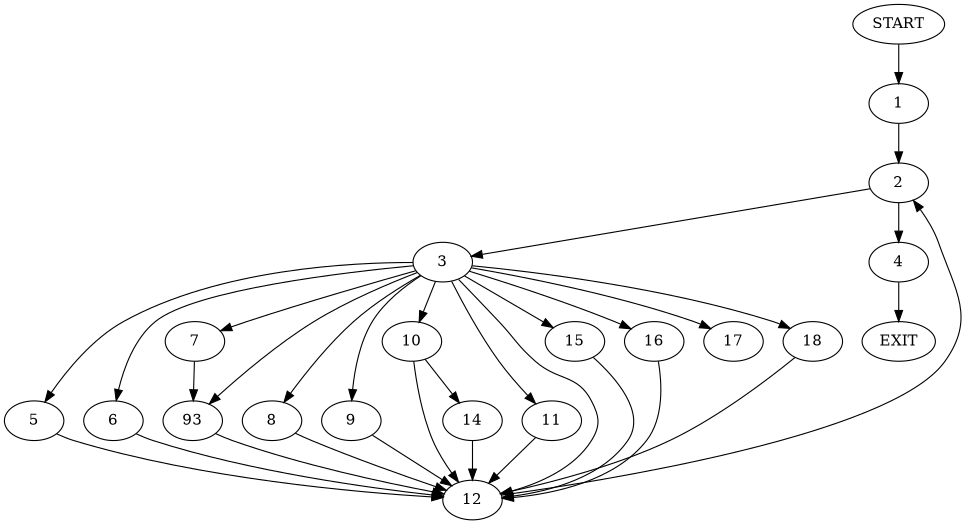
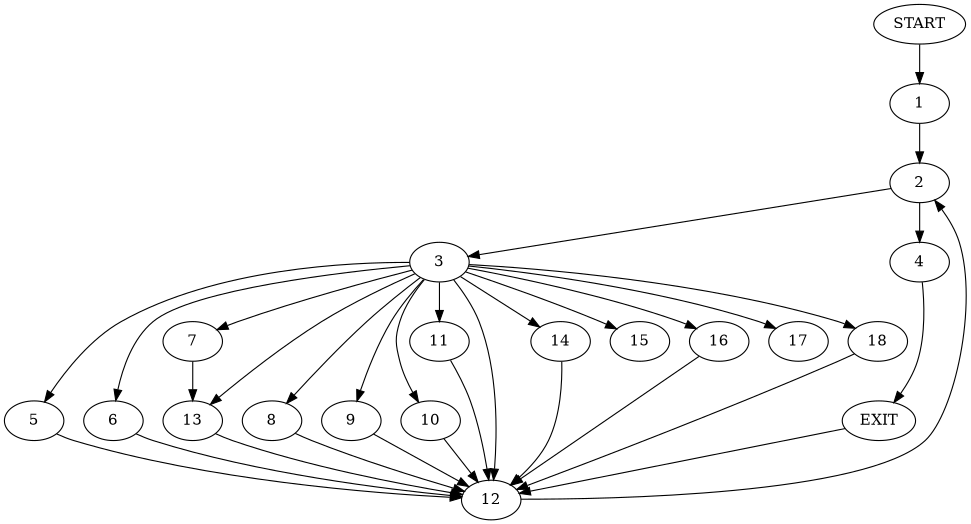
  digraph {
    n1 [label=START]
    1
    2
    n4 [label=EXIT]
    3
    4
    5
    6
    7
    8
    9
    10
    11
    12
-   13 [label=93]
+   13
    14
    15
    16
    17
    18
    n1 -> 1
    1 -> 2
    2 -> 3
    2 -> 4
    3 -> 5
    3 -> 6
    3 -> 7
    3 -> 8
    3 -> 9
    3 -> 10
    3 -> 11
    3 -> 12
    3 -> 13
-   10 -> 14
+   3 -> 14
    3 -> 15
    3 -> 16
    3 -> 17
    3 -> 18
    4 -> n4
    5 -> 12
    6 -> 12
    7 -> 13
    8 -> 12
    9 -> 12
    10 -> 12
    11 -> 12
    12 -> 2
    13 -> 12
    14 -> 12
-   15 -> 12
+   n4 -> 12
    16 -> 12
    18 -> 12
  }
